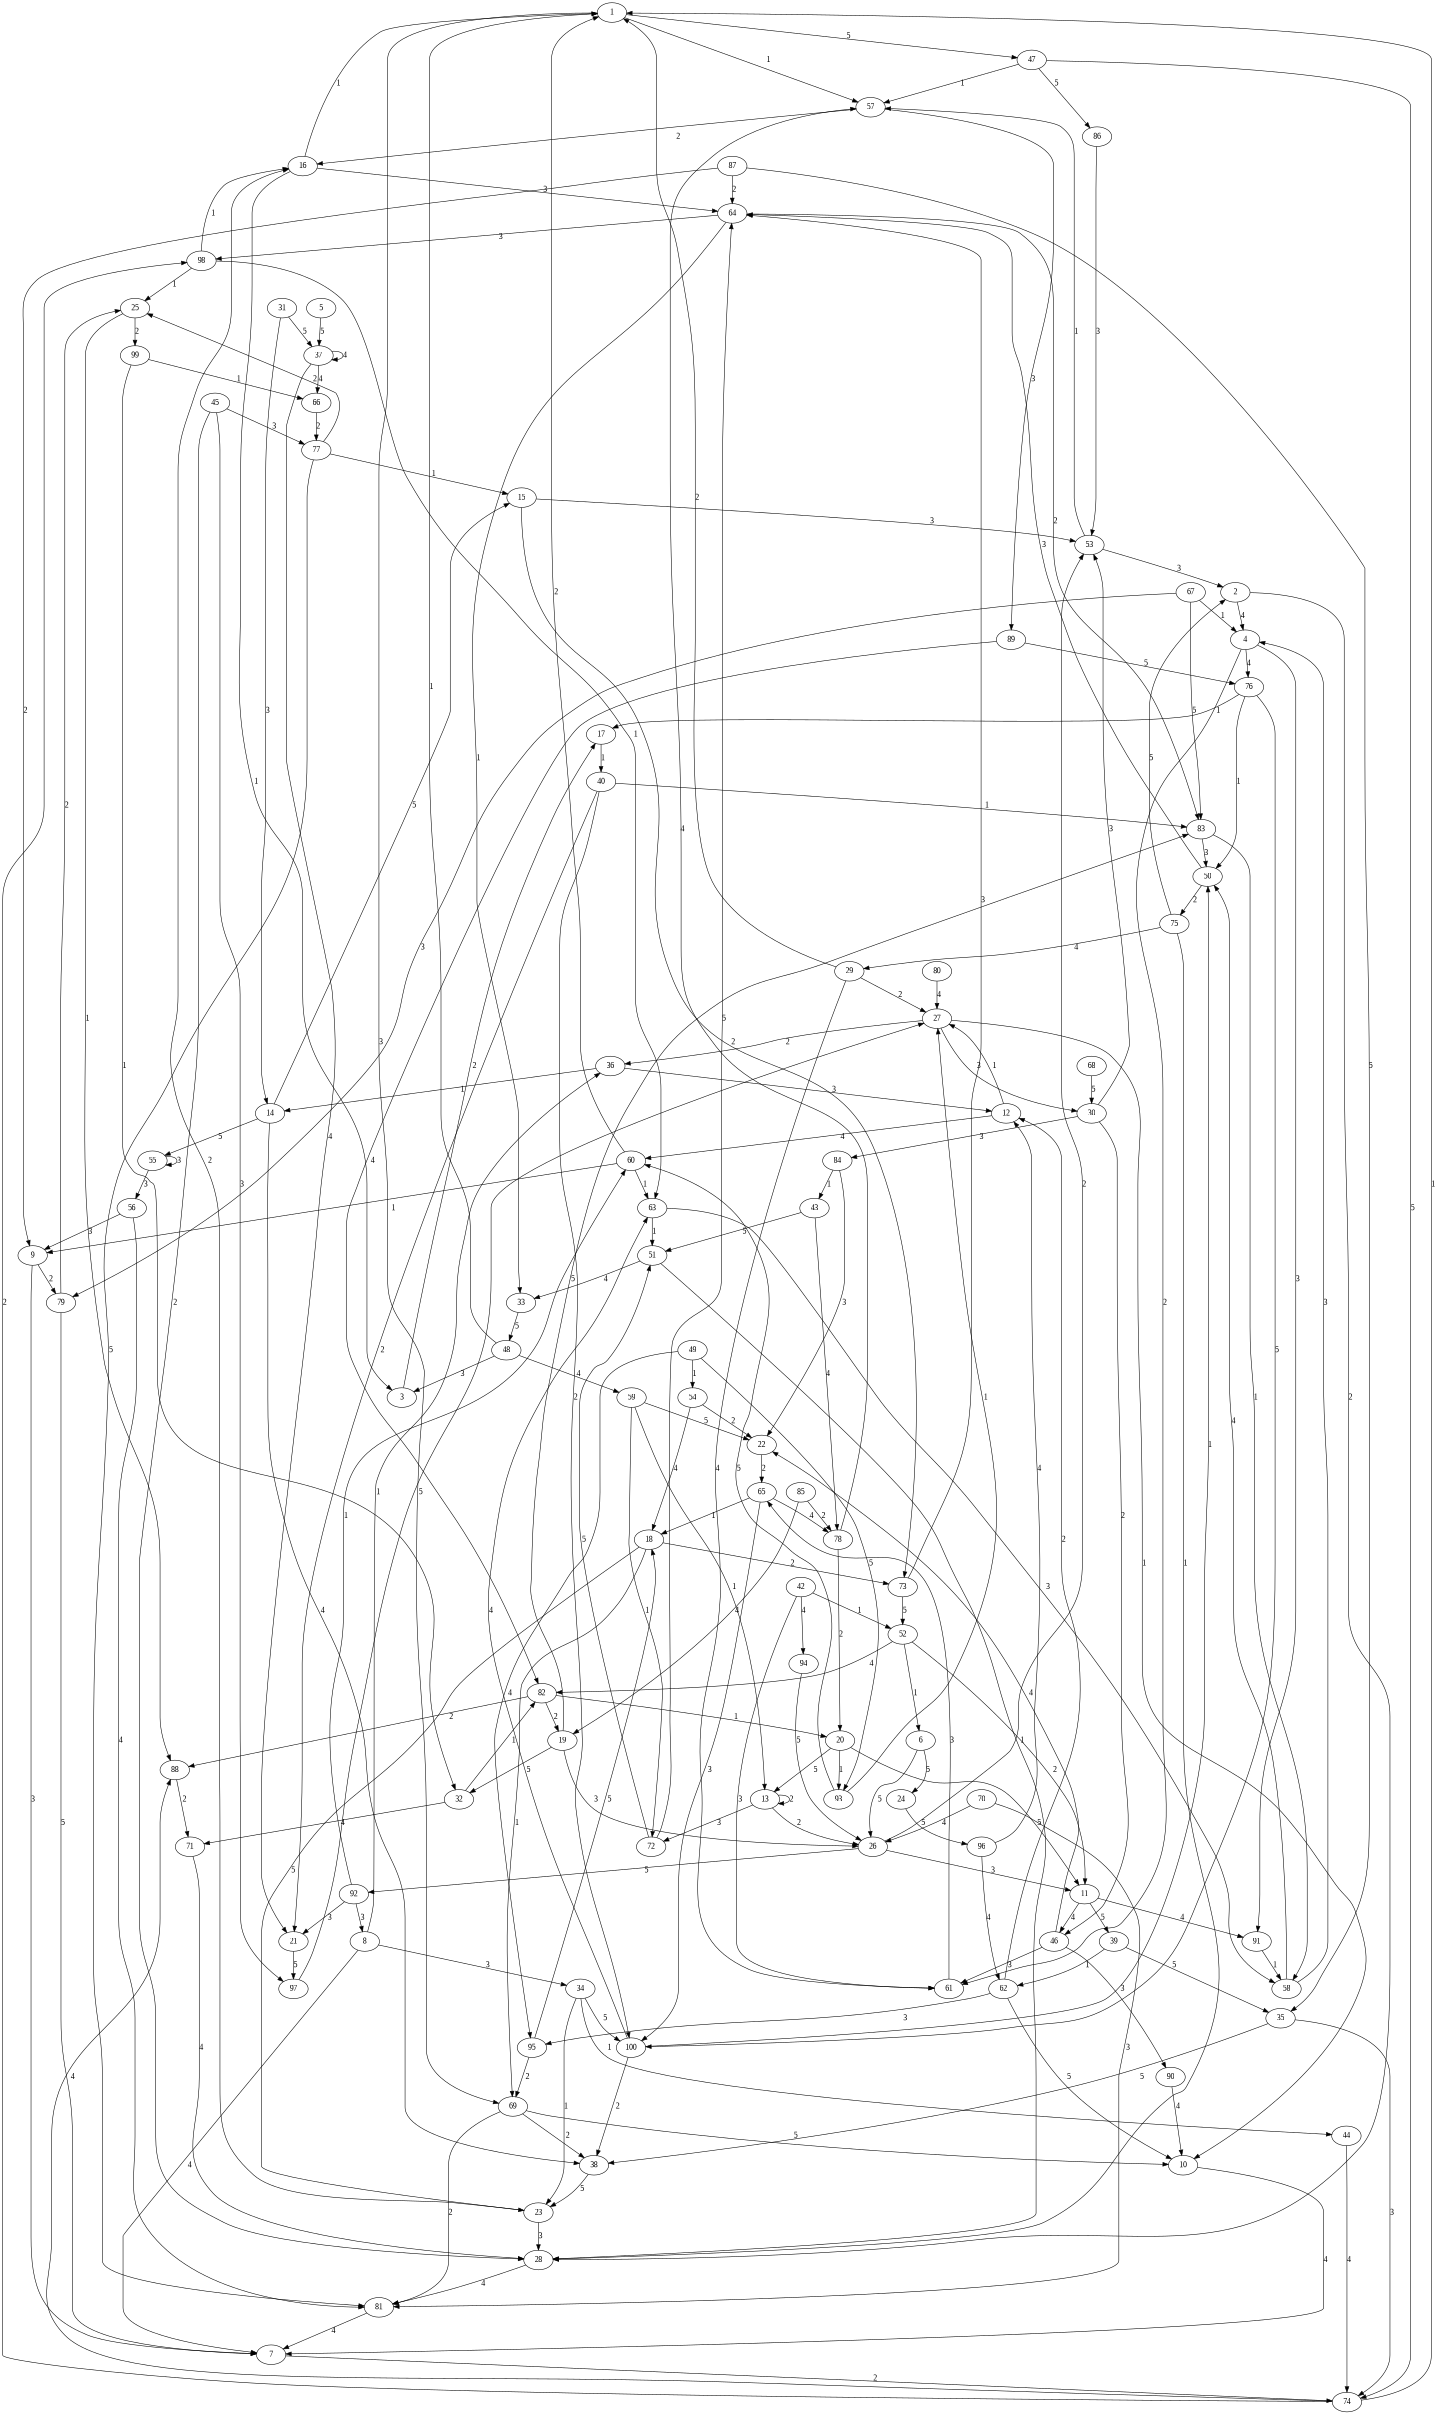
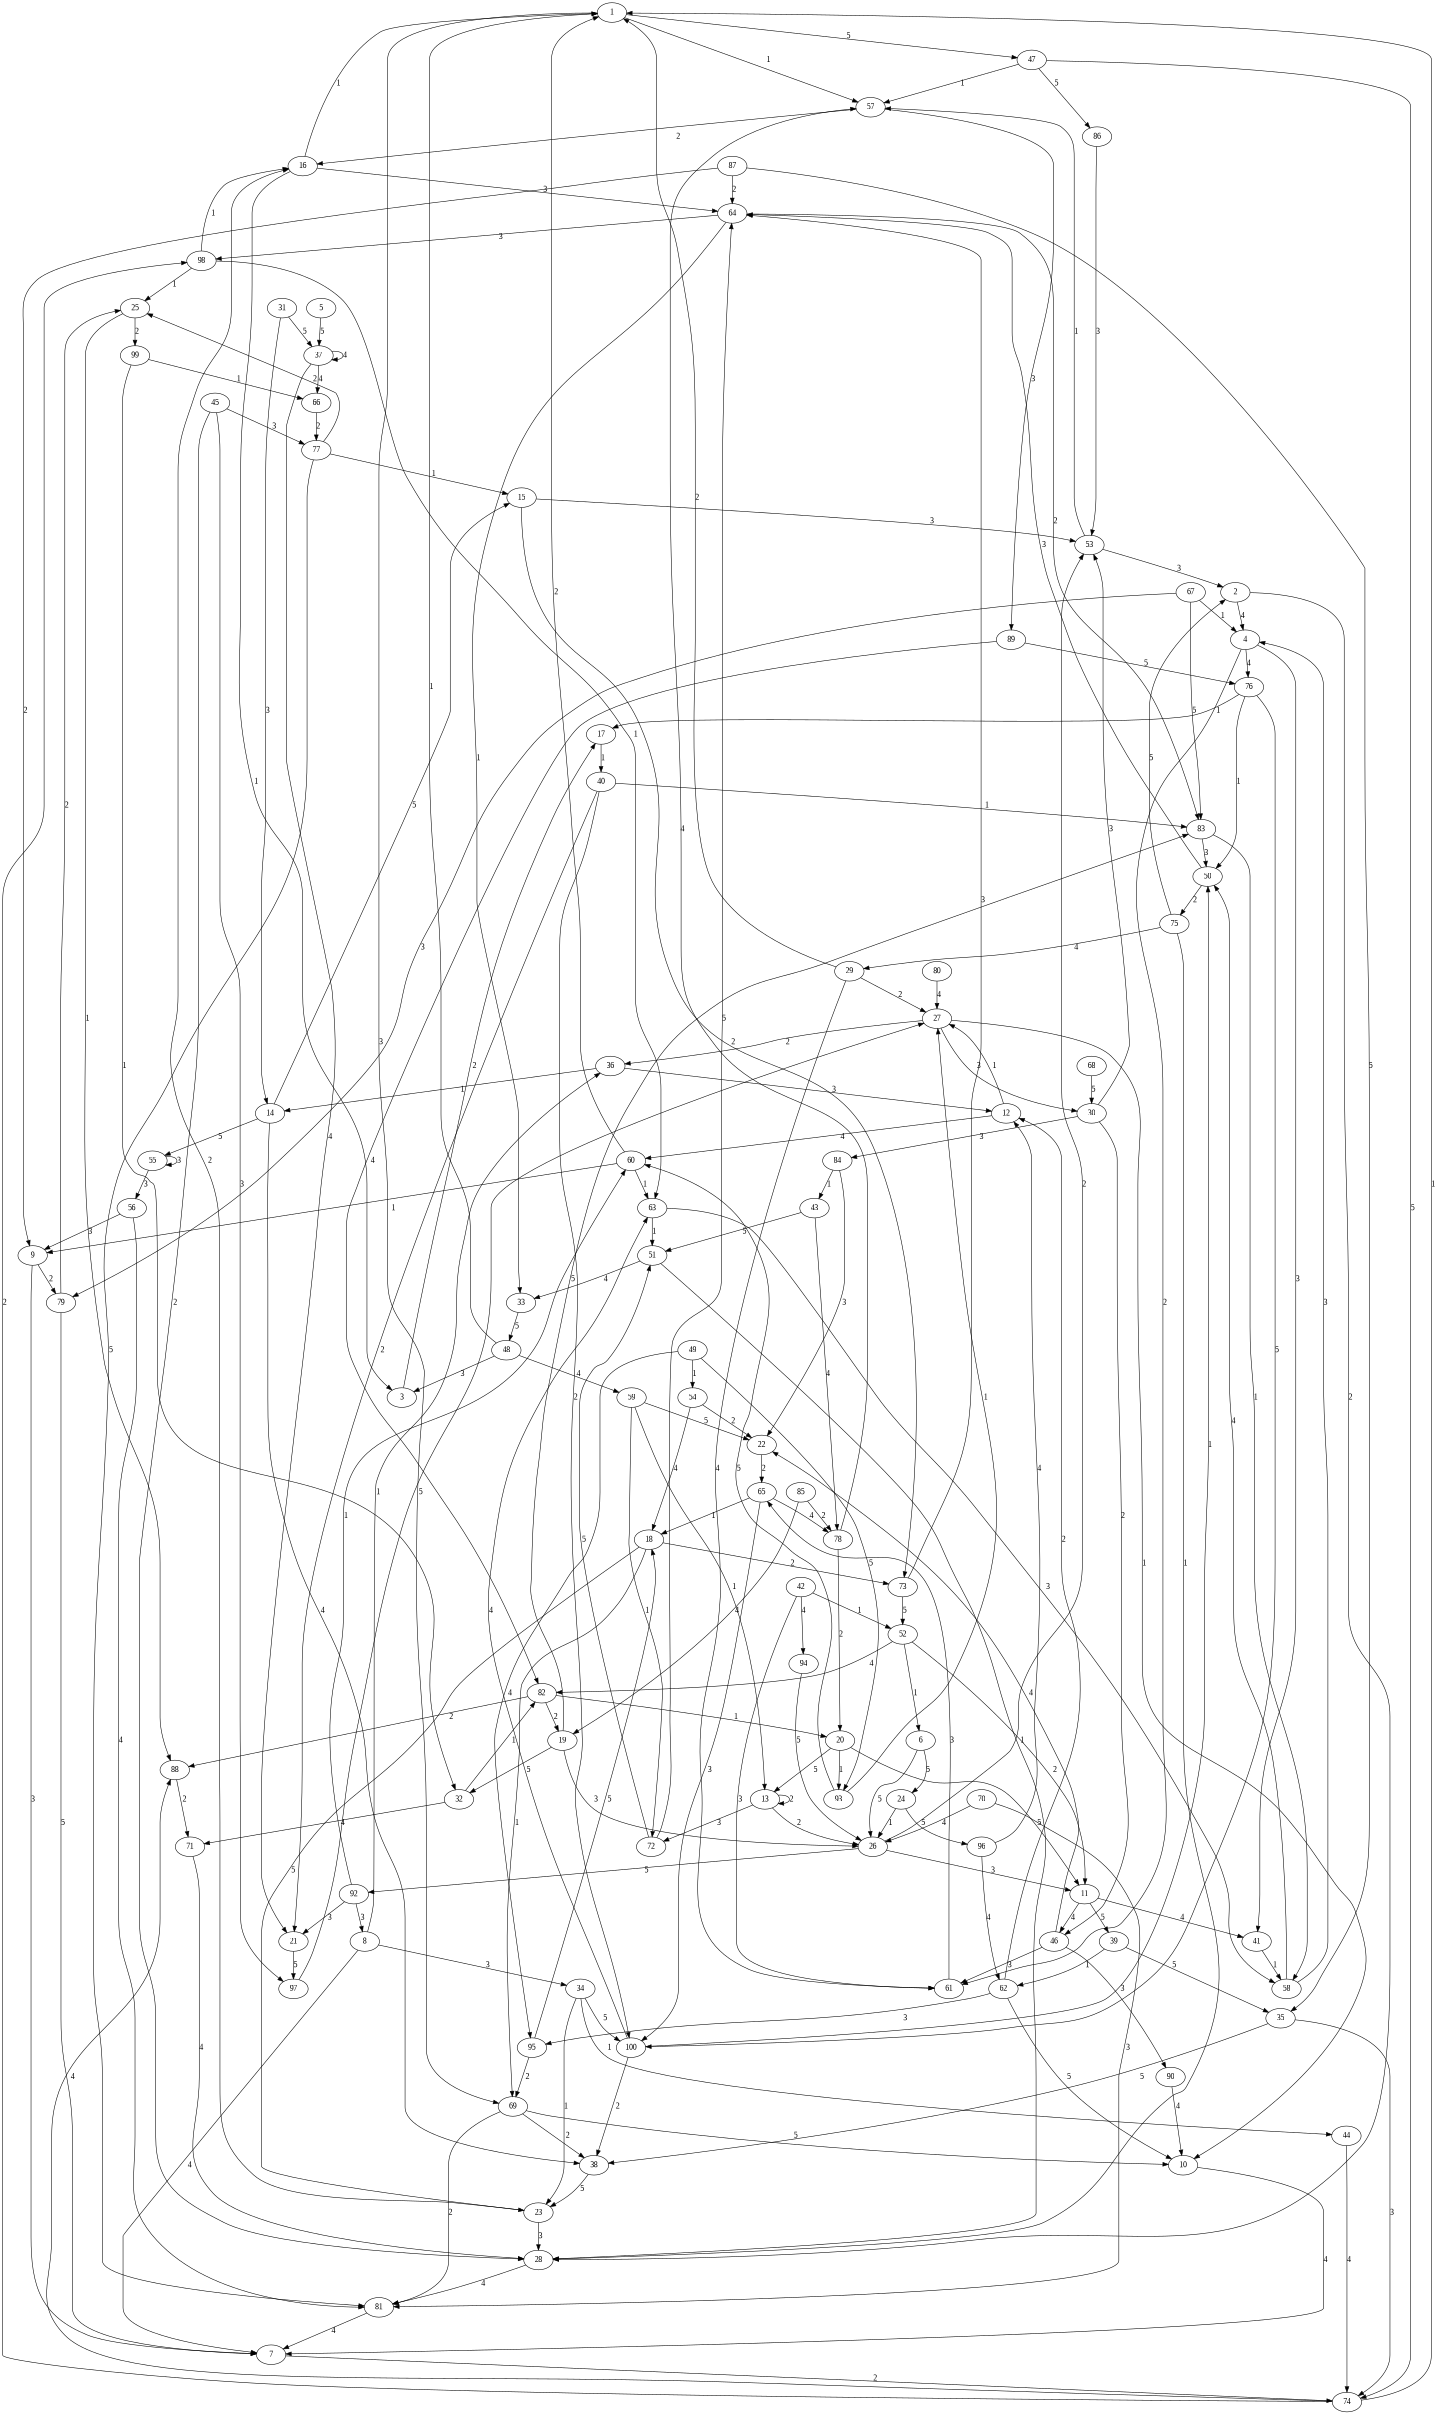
  digraph {
    fontname="Liberation Serif"
    node [fontname="Liberation Serif"]
    edge [fontname="Liberation Serif"]
    1
    47
    69
    57
    74
    86
    38
    10
    81
    16
    89
    88
    98
    53
    23
    7
    3
    64
    76
    82
    71
    63
    25
    2
    28
    17
    83
    33
    50
    100
    19
    20
    84
    22
    43
    4
    61
-   91
+   91 [label=41]
    65
    58
    40
    75
    18
    78
    21
    97
    29
    51
    73
    5
    37
    66
    77
    27
    15
    6
    26
    24
    92
    11
    96
    8
    60
    39
    46
    12
    62
    34
    36
    9
    35
    90
    95
    99
    44
    14
    55
    30
    56
    79
    32
    13
    72
    48
    52
    59
    93
    31
    42
    94
    45
    49
    54
    67
    68
    70
    80
    85
    87
    1 -> 47 [label=5]
    1 -> 69 [label=3]
    1 -> 57 [label=1]
    47 -> 57 [label=1]
    47 -> 74 [label=5]
    47 -> 86 [label=5]
    69 -> 38 [label=2]
    69 -> 10 [label=5]
    69 -> 81 [label=2]
    57 -> 16 [label=2]
    57 -> 89 [label=3]
    74 -> 1 [label=1]
    74 -> 88 [label=4]
    74 -> 98 [label=2]
    86 -> 53 [label=3]
    38 -> 23 [label=5]
    10 -> 7 [label=4]
    81 -> 7 [label=4]
    16 -> 1 [label=1]
    16 -> 3 [label=1]
    16 -> 64 [label=3]
    89 -> 76 [label=5]
    89 -> 82 [label=4]
    88 -> 71 [label=2]
    98 -> 16 [label=1]
    98 -> 63 [label=1]
    98 -> 25 [label=1]
    53 -> 57 [label=1]
    53 -> 2 [label=3]
    23 -> 16 [label=2]
    23 -> 28 [label=3]
    7 -> 74 [label=2]
    3 -> 17 [label=2]
    64 -> 98 [label=3]
    64 -> 83 [label=2]
    64 -> 33 [label=1]
    76 -> 17 [label=1]
    76 -> 50 [label=1]
    76 -> 100 [label=5]
    82 -> 88 [label=2]
    82 -> 19 [label=2]
    82 -> 20 [label=1]
    71 -> 28 [label=4]
    63 -> 58 [label=3]
    63 -> 51 [label=1]
    25 -> 88 [label=1]
    25 -> 99 [label=2]
    2 -> 28 [label=2]
    2 -> 4 [label=4]
    28 -> 81 [label=4]
    17 -> 40 [label=1]
    83 -> 50 [label=3]
    83 -> 58 [label=1]
    33 -> 48 [label=5]
    50 -> 64 [label=3]
    50 -> 75 [label=2]
    100 -> 38 [label=2]
    100 -> 63 [label=4]
    100 -> 50 [label=1]
    19 -> 83 [label=5]
    19 -> 26 [label=3]
    19 -> 32 [label=5]
    20 -> 11 [label=5]
    20 -> 13 [label=5]
    20 -> 93 [label=1]
    84 -> 22 [label=3]
    84 -> 43 [label=1]
    22 -> 65 [label=2]
    43 -> 78 [label=4]
    43 -> 51 [label=5]
    4 -> 76 [label=4]
    4 -> 61 [label=2]
    4 -> 91 [label=3]
    61 -> 65 [label=3]
    91 -> 58 [label=1]
    65 -> 100 [label=3]
    65 -> 18 [label=1]
    65 -> 78 [label=4]
    58 -> 50 [label=4]
    58 -> 4 [label=3]
    40 -> 83 [label=1]
    40 -> 100 [label=2]
    40 -> 21 [label=2]
    75 -> 2 [label=5]
    75 -> 28 [label=1]
    75 -> 29 [label=4]
    18 -> 69 [label=1]
    18 -> 23 [label=5]
    18 -> 73 [label=2]
    78 -> 57 [label=4]
    78 -> 20 [label=2]
    21 -> 97 [label=5]
    97 -> 27 [label=5]
    29 -> 1 [label=2]
    29 -> 61 [label=4]
    29 -> 27 [label=2]
    51 -> 28 [label=1]
    51 -> 33 [label=4]
    73 -> 64 [label=3]
    73 -> 52 [label=5]
    5 -> 37 [label=5]
    37 -> 21 [label=4]
    37 -> 37 [label=4]
    37 -> 66 [label=4]
    66 -> 77 [label=2]
    77 -> 81 [label=5]
    77 -> 25 [label=2]
    77 -> 15 [label=1]
    27 -> 10 [label=1]
    27 -> 36 [label=2]
    27 -> 30 [label=3]
    15 -> 53 [label=3]
    15 -> 73 [label=2]
    6 -> 26 [label=5]
    6 -> 24 [label=5]
    26 -> 53 [label=2]
    26 -> 92 [label=5]
    26 -> 11 [label=3]
+   24 -> 26 [label=1]
    24 -> 96 [label=5]
    92 -> 21 [label=3]
    92 -> 8 [label=3]
    92 -> 60 [label=1]
    11 -> 91 [label=4]
    11 -> 39 [label=5]
    11 -> 46 [label=4]
    96 -> 12 [label=4]
    96 -> 62 [label=4]
    8 -> 7 [label=4]
    8 -> 34 [label=3]
    8 -> 36 [label=1]
    60 -> 1 [label=2]
    60 -> 63 [label=1]
    60 -> 9 [label=1]
    39 -> 62 [label=1]
    39 -> 35 [label=5]
    46 -> 22 [label=4]
    46 -> 61 [label=3]
    46 -> 90 [label=3]
    12 -> 27 [label=1]
    12 -> 60 [label=4]
    62 -> 10 [label=5]
    62 -> 12 [label=2]
    62 -> 95 [label=3]
    34 -> 23 [label=1]
    34 -> 100 [label=5]
    34 -> 44 [label=1]
    36 -> 12 [label=3]
    36 -> 14 [label=1]
    9 -> 7 [label=3]
    9 -> 79 [label=2]
    35 -> 74 [label=3]
    35 -> 38 [label=5]
    90 -> 10 [label=4]
    95 -> 69 [label=2]
    95 -> 18 [label=5]
    99 -> 66 [label=1]
    99 -> 32 [label=1]
    44 -> 74 [label=4]
    14 -> 38 [label=4]
    14 -> 15 [label=5]
    14 -> 55 [label=5]
    55 -> 55 [label=3]
    55 -> 56 [label=3]
    30 -> 53 [label=3]
    30 -> 84 [label=3]
    30 -> 46 [label=2]
    56 -> 81 [label=4]
    56 -> 9 [label=3]
    79 -> 7 [label=5]
    79 -> 25 [label=2]
    32 -> 82 [label=1]
    32 -> 71 [label=4]
    13 -> 26 [label=2]
    13 -> 13 [label=2]
    13 -> 72 [label=3]
    72 -> 64 [label=5]
    72 -> 51 [label=5]
    48 -> 1 [label=1]
    48 -> 3 [label=3]
    48 -> 59 [label=4]
    52 -> 82 [label=4]
    52 -> 6 [label=1]
    52 -> 11 [label=2]
    59 -> 22 [label=5]
    59 -> 13 [label=1]
    59 -> 72 [label=1]
    93 -> 27 [label=1]
    93 -> 60 [label=5]
    31 -> 37 [label=5]
    31 -> 14 [label=3]
    42 -> 61 [label=3]
    42 -> 52 [label=1]
    42 -> 94 [label=4]
    94 -> 26 [label=5]
    45 -> 28 [label=2]
    45 -> 97 [label=3]
    45 -> 77 [label=3]
    49 -> 95 [label=4]
    49 -> 93 [label=5]
    49 -> 54 [label=1]
    54 -> 22 [label=2]
    54 -> 18 [label=4]
    67 -> 83 [label=5]
    67 -> 4 [label=1]
    67 -> 79 [label=3]
    68 -> 30 [label=5]
    70 -> 81 [label=3]
    70 -> 26 [label=4]
    80 -> 27 [label=4]
    85 -> 19 [label=4]
    85 -> 78 [label=2]
    87 -> 64 [label=2]
    87 -> 9 [label=2]
    87 -> 35 [label=5]
  }
